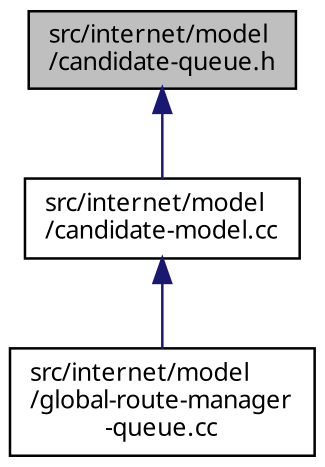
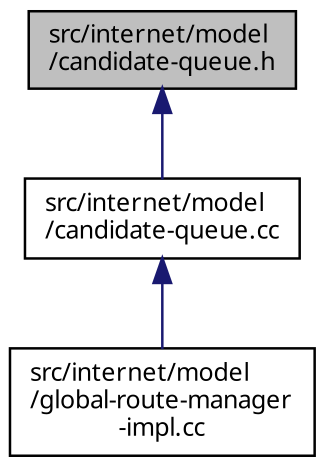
  digraph {
    fontname="Noto Sans"
    node [color=black fillcolor=white fontname="Noto Sans" fontsize=10 shape=record style=filled]
    edge [color=midnightblue dir=back fontname="Noto Sans" fontsize=10 labelfontname=Helvetica labelfontsize=10 style=solid]
    n1 [fillcolor=grey75 fontcolor=black height=0.2 label="src/internet/model\l/candidate-queue.h" width=0.4]
-   n2 [height=0.2 label="src/internet/model\l/candidate-model.cc" width=0.4]
-   n3 [height=0.2 label="src/internet/model\l/global-route-manager\l-queue.cc" width=0.4]
+   n2 [height=0.2 label="src/internet/model\l/candidate-queue.cc" width=0.4]
+   n3 [height=0.2 label="src/internet/model\l/global-route-manager\l-impl.cc" width=0.4]
    n1 -> n2
    n2 -> n3
  }
